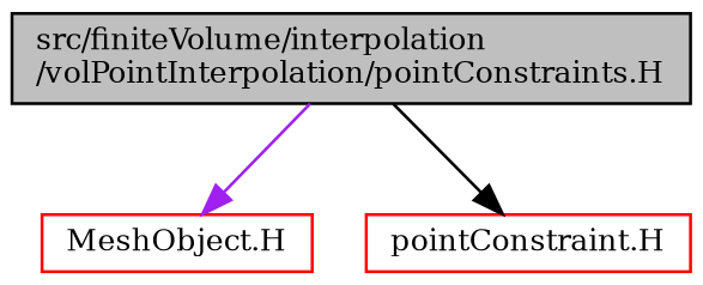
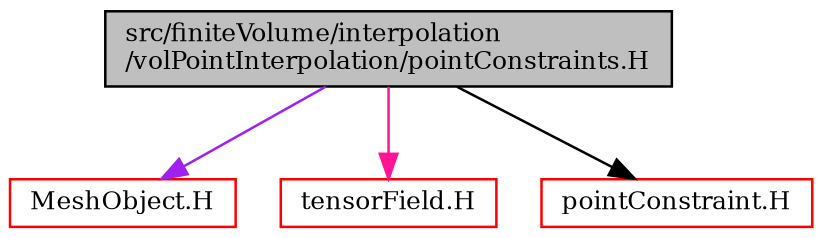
  digraph {
    fontname="DejaVu Serif"
    node [color=red fontname="DejaVu Serif" fontsize=10 shape=record]
    edge [fontname="DejaVu Serif" fontsize=10 labelfontname=FreeSans labelfontsize=10 style=solid]
    n1 [color=black fillcolor=grey75 fontcolor=black height=0.2 label="src/finiteVolume/interpolation\l/volPointInterpolation/pointConstraints.H" style=filled width=0.4]
    n2 [height=0.2 label="MeshObject.H" width=0.4]
+   n3 [height=0.2 label="tensorField.H" width=0.4]
    n4 [height=0.2 label="pointConstraint.H" width=0.4]
    n1 -> n2 [color=purple]
+   n1 -> n3 [color=deeppink]
    n1 -> n4 [color=black]
  }
